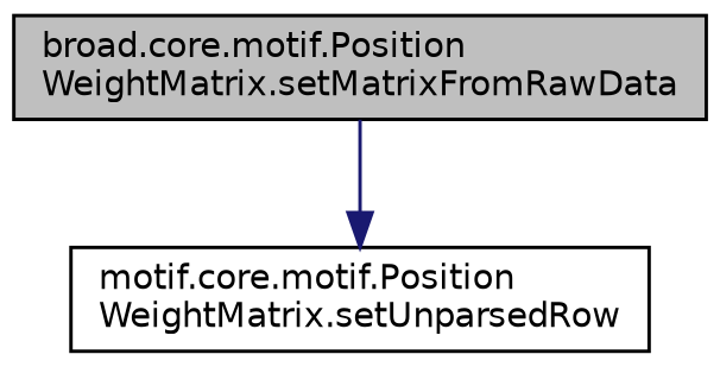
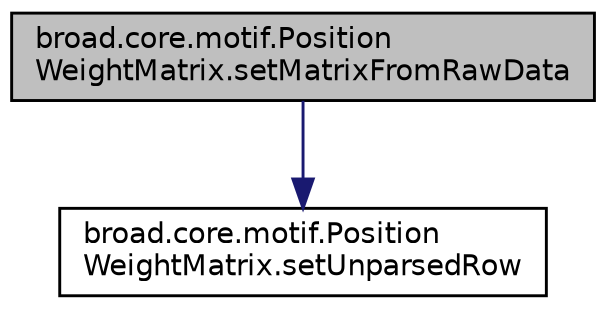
  digraph {
    rankdir=TB
    node [color=black fontname=Helvetica fontsize=10 shape=record style=filled]
    n1 [fillcolor=grey75 fontcolor=black height=0.2 label="broad.core.motif.Position\lWeightMatrix.setMatrixFromRawData" width=0.4]
-   n2 [fillcolor=white height=0.2 label="motif.core.motif.Position\lWeightMatrix.setUnparsedRow" width=0.4]
+   n2 [fillcolor=white height=0.2 label="broad.core.motif.Position\lWeightMatrix.setUnparsedRow" width=0.4]
    n1 -> n2 [color=midnightblue fontname=Helvetica fontsize=10 labelfontname=Helvetica labelfontsize=10 style=solid]
  }
